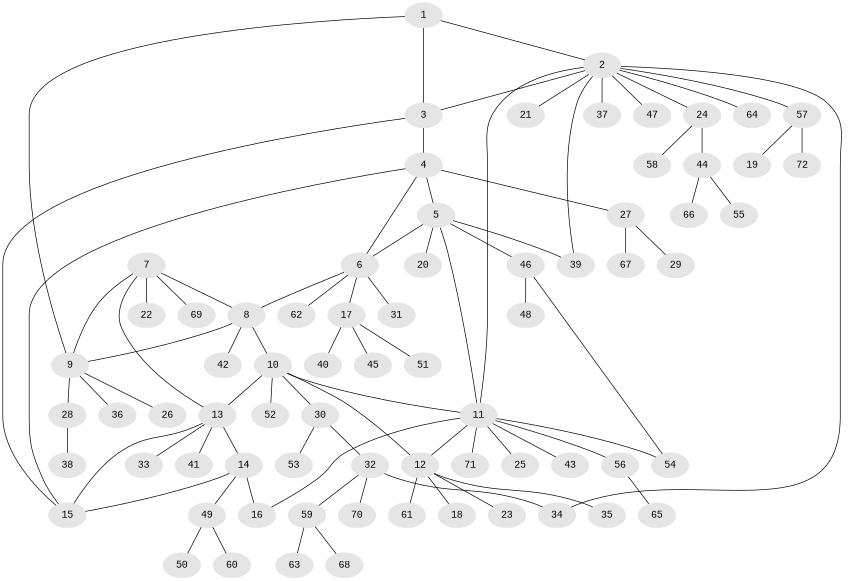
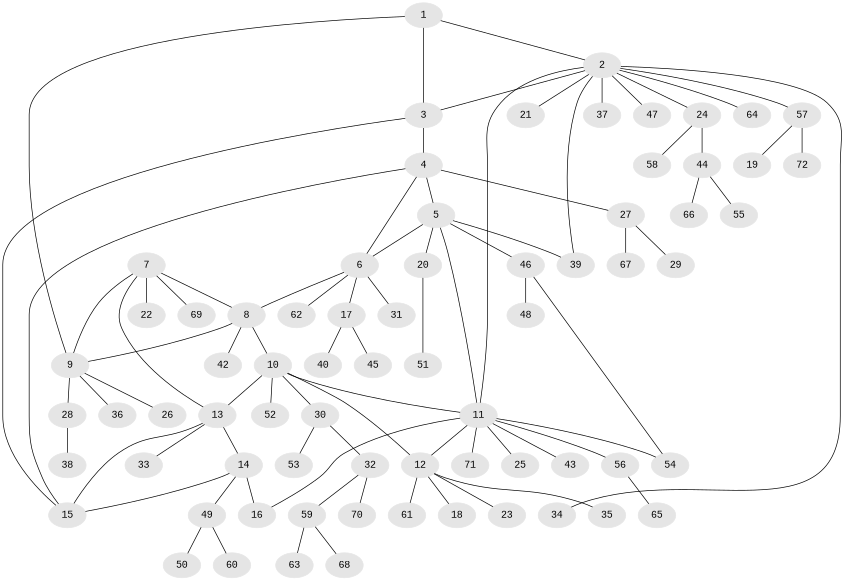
  graph {
    fontname="Liberation Mono"
    node [color=gray90 fontname="Liberation Mono" style=filled]
    edge [fontname="Liberation Mono"]
    1
    2
    3
    9
    11
    21
    24
    34
    37
    39
    47
    57
    64
    4
    15
    26
    28
    36
    12
    16
    25
    43
    54
    56
    71
    44
    58
    19
    72
    5
    6
    27
    20
    46
    8
    17
    31
    62
    29
    67
    48
    10
    42
    40
    45
    51
    7
    13
    22
    69
    14
    33
-   41
    30
    52
    38
    18
    23
    35
    61
    32
    53
    65
    49
    50
    60
    55
    66
    59
    70
    63
    68
    1 -- 2
    1 -- 3
    1 -- 9
    2 -- 3
    2 -- 11
    2 -- 21
    2 -- 24
    2 -- 34
    2 -- 37
    2 -- 39
    2 -- 47
    2 -- 57
    2 -- 64
    3 -- 4
    3 -- 15
    9 -- 26
    9 -- 28
    9 -- 36
    11 -- 12
    11 -- 16
    11 -- 25
    11 -- 43
    11 -- 54
    11 -- 56
    11 -- 71
    24 -- 44
    24 -- 58
    57 -- 19
    57 -- 72
    4 -- 15
    4 -- 5
    4 -- 6
    4 -- 27
    28 -- 38
    12 -- 18
    12 -- 23
    12 -- 35
    12 -- 61
    56 -- 65
    44 -- 55
    44 -- 66
    5 -- 11
    5 -- 39
    5 -- 6
    5 -- 20
    5 -- 46
    6 -- 8
    6 -- 17
    6 -- 31
    6 -- 62
    27 -- 29
    27 -- 67
    46 -- 54
    46 -- 48
    8 -- 9
    8 -- 10
    8 -- 42
    17 -- 40
    17 -- 45
-   17 -- 51
+   20 -- 51
    10 -- 11
    10 -- 12
    10 -- 13
    10 -- 30
    10 -- 52
    7 -- 9
    7 -- 8
    7 -- 13
    7 -- 22
    7 -- 69
    13 -- 15
    13 -- 14
    13 -- 33
-   13 -- 41
    14 -- 15
    14 -- 16
    14 -- 49
    30 -- 32
    30 -- 53
-   32 -- 34
    32 -- 59
    32 -- 70
    49 -- 50
    49 -- 60
    59 -- 63
    59 -- 68
  }
